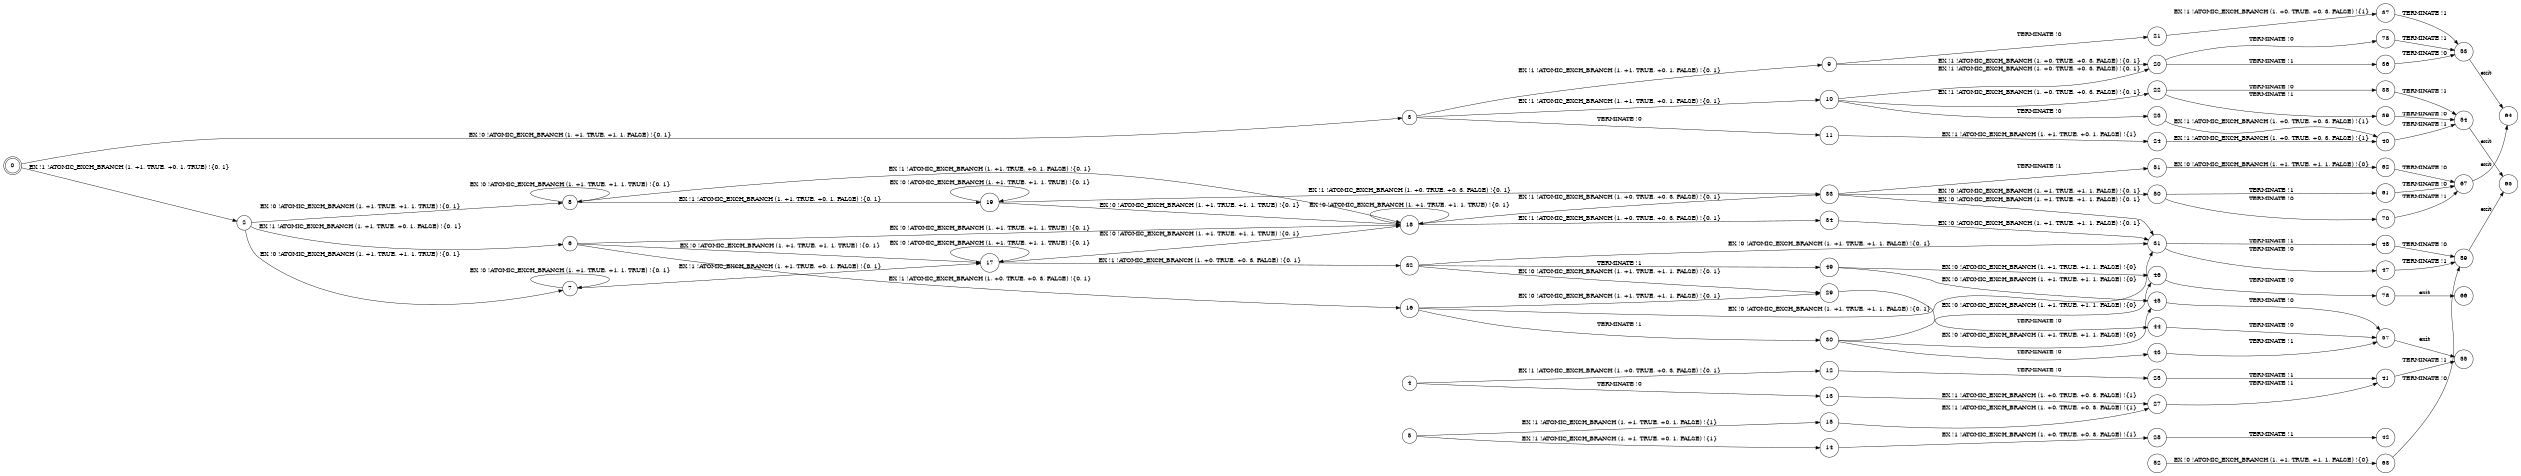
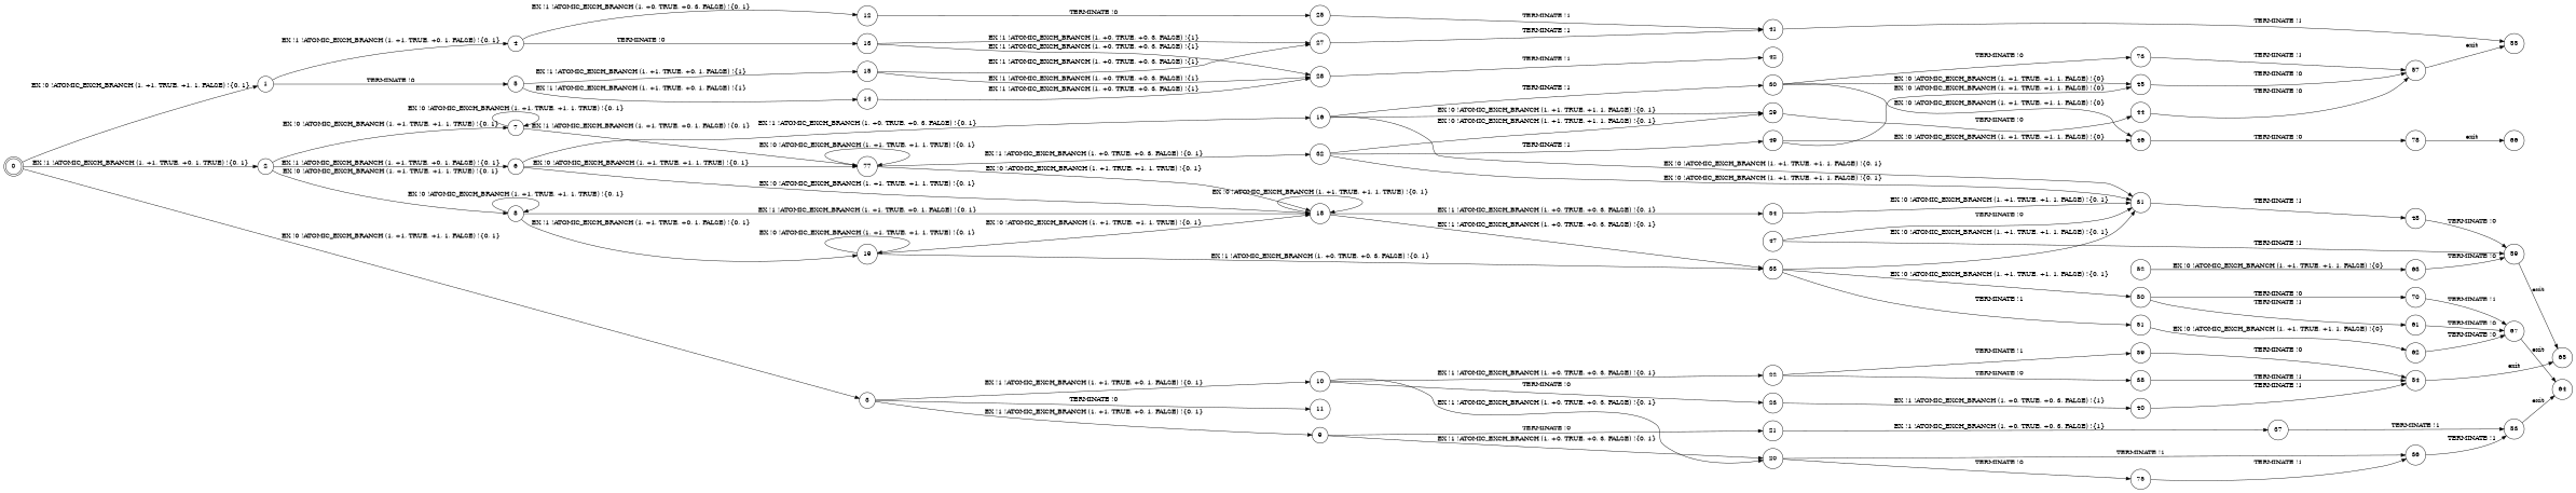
  digraph {
    rankdir=LR
    node [shape=circle]
    0 [peripheries=2]
+   1
    2
    3
    4
    5
    6
    7
    8
    9
    10
    11
    12
    13
    14
    15
    16
-   17
+   17 [label=77]
    18
    19
    20
    21
    22
    23
-   24
    25
    27
    28
    29
    30
    31
    32
    33
    34
    n35 [label=75]
    36
    37
    38
    39
    40
    41
    42
    44
-   43
+   43 [label=73]
    45
    46
    47
    48
    49
    50
    51
    53
    54
    55
    57
    n56 [label=78]
    59
    n58 [label=70]
    61
    62
    52
    63
    64
    65
    66
    67
+   0 -> 1 [label="EX !0 !ATOMIC_EXCH_BRANCH (1, +1, TRUE, +1, 1, FALSE) !{0, 1}"]
    0 -> 2 [label="EX !1 !ATOMIC_EXCH_BRANCH (1, +1, TRUE, +0, 1, TRUE) !{0, 1}"]
    0 -> 3 [label="EX !0 !ATOMIC_EXCH_BRANCH (1, +1, TRUE, +1, 1, FALSE) !{0, 1}"]
+   1 -> 4 [label="EX !1 !ATOMIC_EXCH_BRANCH (1, +1, TRUE, +0, 1, FALSE) !{0, 1}"]
+   1 -> 5 [label="TERMINATE !0"]
    2 -> 6 [label="EX !1 !ATOMIC_EXCH_BRANCH (1, +1, TRUE, +0, 1, FALSE) !{0, 1}"]
    2 -> 7 [label="EX !0 !ATOMIC_EXCH_BRANCH (1, +1, TRUE, +1, 1, TRUE) !{0, 1}"]
    2 -> 8 [label="EX !0 !ATOMIC_EXCH_BRANCH (1, +1, TRUE, +1, 1, TRUE) !{0, 1}"]
    3 -> 9 [label="EX !1 !ATOMIC_EXCH_BRANCH (1, +1, TRUE, +0, 1, FALSE) !{0, 1}"]
    3 -> 10 [label="EX !1 !ATOMIC_EXCH_BRANCH (1, +1, TRUE, +0, 1, FALSE) !{0, 1}"]
    3 -> 11 [label="TERMINATE !0"]
    4 -> 12 [label="EX !1 !ATOMIC_EXCH_BRANCH (1, +0, TRUE, +0, 3, FALSE) !{0, 1}"]
    4 -> 13 [label="TERMINATE !0"]
    5 -> 14 [label="EX !1 !ATOMIC_EXCH_BRANCH (1, +1, TRUE, +0, 1, FALSE) !{1}"]
    5 -> 15 [label="EX !1 !ATOMIC_EXCH_BRANCH (1, +1, TRUE, +0, 1, FALSE) !{1}"]
    6 -> 16 [label="EX !1 !ATOMIC_EXCH_BRANCH (1, +0, TRUE, +0, 3, FALSE) !{0, 1}"]
    6 -> 17 [label="EX !0 !ATOMIC_EXCH_BRANCH (1, +1, TRUE, +1, 1, TRUE) !{0, 1}"]
    6 -> 18 [label="EX !0 !ATOMIC_EXCH_BRANCH (1, +1, TRUE, +1, 1, TRUE) !{0, 1}"]
    7 -> 7 [label="EX !0 !ATOMIC_EXCH_BRANCH (1, +1, TRUE, +1, 1, TRUE) !{0, 1}"]
    7 -> 17 [label="EX !1 !ATOMIC_EXCH_BRANCH (1, +1, TRUE, +0, 1, FALSE) !{0, 1}"]
    8 -> 8 [label="EX !0 !ATOMIC_EXCH_BRANCH (1, +1, TRUE, +1, 1, TRUE) !{0, 1}"]
    8 -> 18 [label="EX !1 !ATOMIC_EXCH_BRANCH (1, +1, TRUE, +0, 1, FALSE) !{0, 1}"]
    8 -> 19 [label="EX !1 !ATOMIC_EXCH_BRANCH (1, +1, TRUE, +0, 1, FALSE) !{0, 1}"]
    9 -> 20 [label="EX !1 !ATOMIC_EXCH_BRANCH (1, +0, TRUE, +0, 3, FALSE) !{0, 1}"]
    9 -> 21 [label="TERMINATE !0"]
    10 -> 20 [label="EX !1 !ATOMIC_EXCH_BRANCH (1, +0, TRUE, +0, 3, FALSE) !{0, 1}"]
    10 -> 22 [label="EX !1 !ATOMIC_EXCH_BRANCH (1, +0, TRUE, +0, 3, FALSE) !{0, 1}"]
    10 -> 23 [label="TERMINATE !0"]
-   11 -> 24 [label="EX !1 !ATOMIC_EXCH_BRANCH (1, +1, TRUE, +0, 1, FALSE) !{1}"]
    12 -> 25 [label="TERMINATE !0"]
    13 -> 27 [label="EX !1 !ATOMIC_EXCH_BRANCH (1, +0, TRUE, +0, 3, FALSE) !{1}"]
+   13 -> 28 [label="EX !1 !ATOMIC_EXCH_BRANCH (1, +0, TRUE, +0, 3, FALSE) !{1}"]
    14 -> 28 [label="EX !1 !ATOMIC_EXCH_BRANCH (1, +0, TRUE, +0, 3, FALSE) !{1}"]
    15 -> 27 [label="EX !1 !ATOMIC_EXCH_BRANCH (1, +0, TRUE, +0, 3, FALSE) !{1}"]
+   15 -> 28 [label="EX !1 !ATOMIC_EXCH_BRANCH (1, +0, TRUE, +0, 3, FALSE) !{1}"]
    16 -> 29 [label="EX !0 !ATOMIC_EXCH_BRANCH (1, +1, TRUE, +1, 1, FALSE) !{0, 1}"]
    16 -> 30 [label="TERMINATE !1"]
    16 -> 31 [label="EX !0 !ATOMIC_EXCH_BRANCH (1, +1, TRUE, +1, 1, FALSE) !{0, 1}"]
    17 -> 17 [label="EX !0 !ATOMIC_EXCH_BRANCH (1, +1, TRUE, +1, 1, TRUE) !{0, 1}"]
    17 -> 18 [label="EX !0 !ATOMIC_EXCH_BRANCH (1, +1, TRUE, +1, 1, TRUE) !{0, 1}"]
    17 -> 32 [label="EX !1 !ATOMIC_EXCH_BRANCH (1, +0, TRUE, +0, 3, FALSE) !{0, 1}"]
    18 -> 18 [label="EX !0 !ATOMIC_EXCH_BRANCH (1, +1, TRUE, +1, 1, TRUE) !{0, 1}"]
    18 -> 33 [label="EX !1 !ATOMIC_EXCH_BRANCH (1, +0, TRUE, +0, 3, FALSE) !{0, 1}"]
    18 -> 34 [label="EX !1 !ATOMIC_EXCH_BRANCH (1, +0, TRUE, +0, 3, FALSE) !{0, 1}"]
    19 -> 18 [label="EX !0 !ATOMIC_EXCH_BRANCH (1, +1, TRUE, +1, 1, TRUE) !{0, 1}"]
    19 -> 19 [label="EX !0 !ATOMIC_EXCH_BRANCH (1, +1, TRUE, +1, 1, TRUE) !{0, 1}"]
    19 -> 33 [label="EX !1 !ATOMIC_EXCH_BRANCH (1, +0, TRUE, +0, 3, FALSE) !{0, 1}"]
    20 -> n35 [label="TERMINATE !0"]
    20 -> 36 [label="TERMINATE !1"]
    21 -> 37 [label="EX !1 !ATOMIC_EXCH_BRANCH (1, +0, TRUE, +0, 3, FALSE) !{1}"]
    22 -> 38 [label="TERMINATE !0"]
    22 -> 39 [label="TERMINATE !1"]
    23 -> 40 [label="EX !1 !ATOMIC_EXCH_BRANCH (1, +0, TRUE, +0, 3, FALSE) !{1}"]
-   24 -> 40 [label="EX !1 !ATOMIC_EXCH_BRANCH (1, +0, TRUE, +0, 3, FALSE) !{1}"]
    25 -> 41 [label="TERMINATE !1"]
    27 -> 41 [label="TERMINATE !1"]
    28 -> 42 [label="TERMINATE !1"]
    29 -> 44 [label="TERMINATE !0"]
    30 -> 43 [label="TERMINATE !0"]
    30 -> 45 [label="EX !0 !ATOMIC_EXCH_BRANCH (1, +1, TRUE, +1, 1, FALSE) !{0}"]
    30 -> 46 [label="EX !0 !ATOMIC_EXCH_BRANCH (1, +1, TRUE, +1, 1, FALSE) !{0}"]
-   31 -> 47 [label="TERMINATE !0"]
+   47 -> 31 [label="TERMINATE !0"]
    31 -> 48 [label="TERMINATE !1"]
    32 -> 29 [label="EX !0 !ATOMIC_EXCH_BRANCH (1, +1, TRUE, +1, 1, FALSE) !{0, 1}"]
    32 -> 31 [label="EX !0 !ATOMIC_EXCH_BRANCH (1, +1, TRUE, +1, 1, FALSE) !{0, 1}"]
    32 -> 49 [label="TERMINATE !1"]
    33 -> 31 [label="EX !0 !ATOMIC_EXCH_BRANCH (1, +1, TRUE, +1, 1, FALSE) !{0, 1}"]
    33 -> 50 [label="EX !0 !ATOMIC_EXCH_BRANCH (1, +1, TRUE, +1, 1, FALSE) !{0, 1}"]
    33 -> 51 [label="TERMINATE !1"]
    34 -> 31 [label="EX !0 !ATOMIC_EXCH_BRANCH (1, +1, TRUE, +1, 1, FALSE) !{0, 1}"]
-   n35 -> 53 [label="TERMINATE !1"]
-   36 -> 53 [label="TERMINATE !0"]
+   n35 -> 36 [label="TERMINATE !1"]
+   36 -> 53 [label="TERMINATE !1"]
    37 -> 53 [label="TERMINATE !1"]
    38 -> 54 [label="TERMINATE !1"]
    39 -> 54 [label="TERMINATE !0"]
    40 -> 54 [label="TERMINATE !1"]
    41 -> 55 [label="TERMINATE !1"]
    44 -> 57 [label="TERMINATE !0"]
    43 -> 57 [label="TERMINATE !1"]
    45 -> 57 [label="TERMINATE !0"]
    46 -> n56 [label="TERMINATE !0"]
    47 -> 59 [label="TERMINATE !1"]
    48 -> 59 [label="TERMINATE !0"]
    49 -> 45 [label="EX !0 !ATOMIC_EXCH_BRANCH (1, +1, TRUE, +1, 1, FALSE) !{0}"]
    49 -> 46 [label="EX !0 !ATOMIC_EXCH_BRANCH (1, +1, TRUE, +1, 1, FALSE) !{0}"]
    50 -> n58 [label="TERMINATE !0"]
    50 -> 61 [label="TERMINATE !1"]
    51 -> 62 [label="EX !0 !ATOMIC_EXCH_BRANCH (1, +1, TRUE, +1, 1, FALSE) !{0}"]
    53 -> 64 [label=exit]
    54 -> 65 [label=exit]
    57 -> 55 [label=exit]
    n56 -> 66 [label=exit]
    59 -> 65 [label=exit]
    n58 -> 67 [label="TERMINATE !1"]
    61 -> 67 [label="TERMINATE !0"]
    62 -> 67 [label="TERMINATE !0"]
    52 -> 63 [label="EX !0 !ATOMIC_EXCH_BRANCH (1, +1, TRUE, +1, 1, FALSE) !{0}"]
    63 -> 59 [label="TERMINATE !0"]
    67 -> 64 [label=exit]
  }
